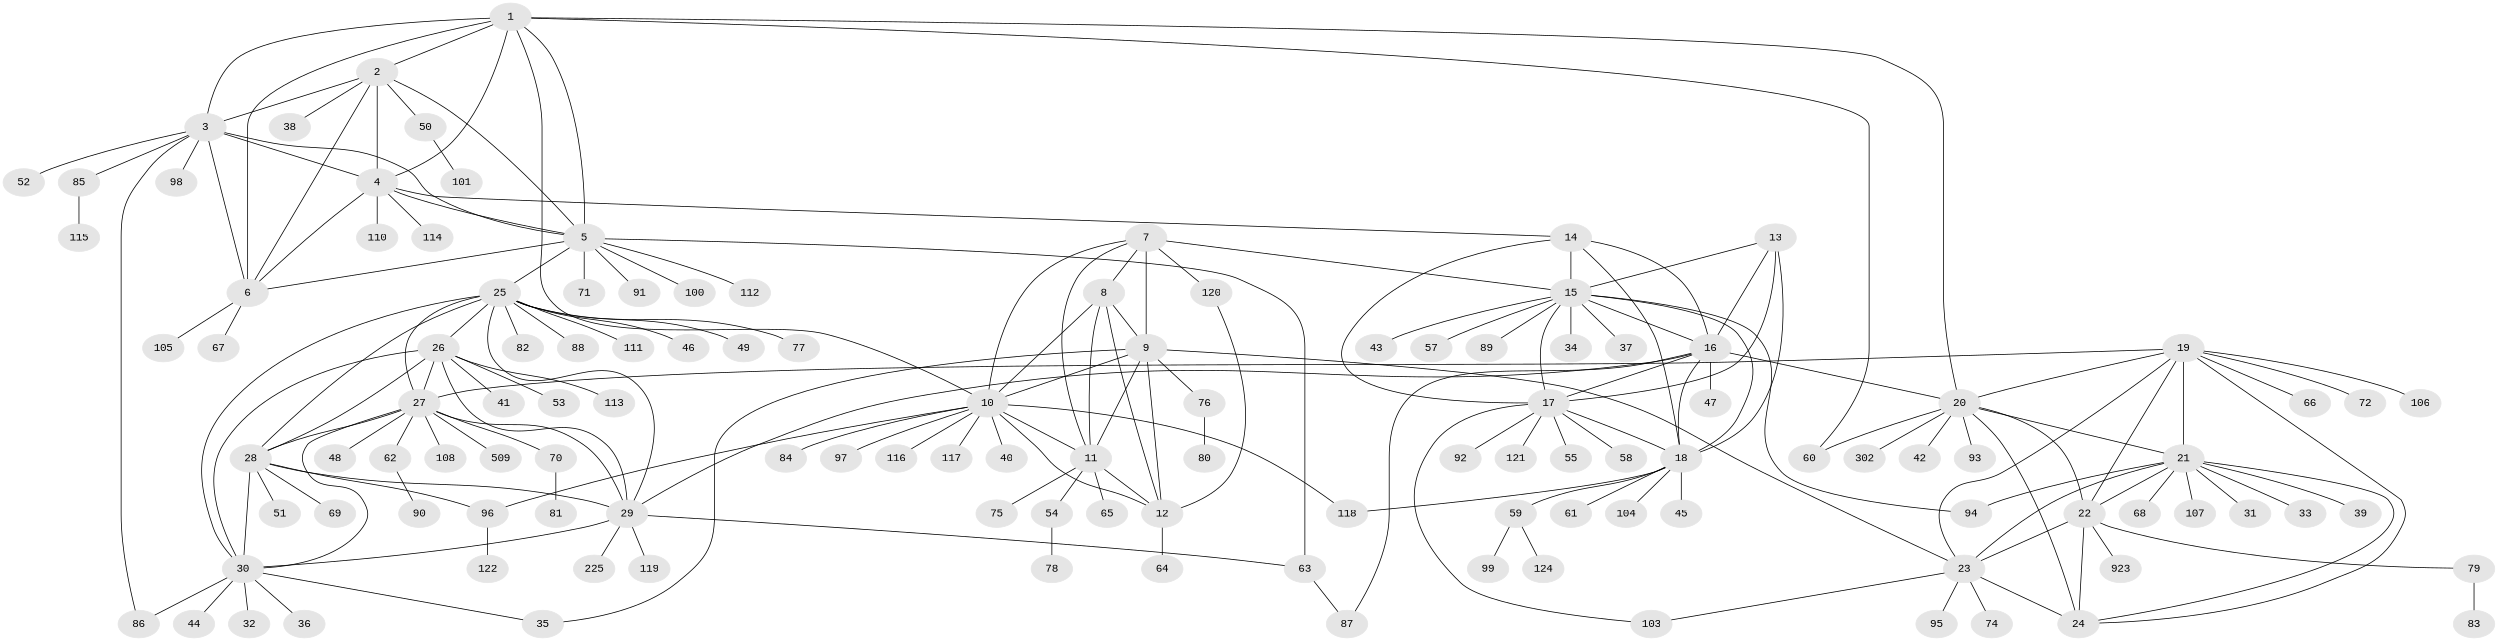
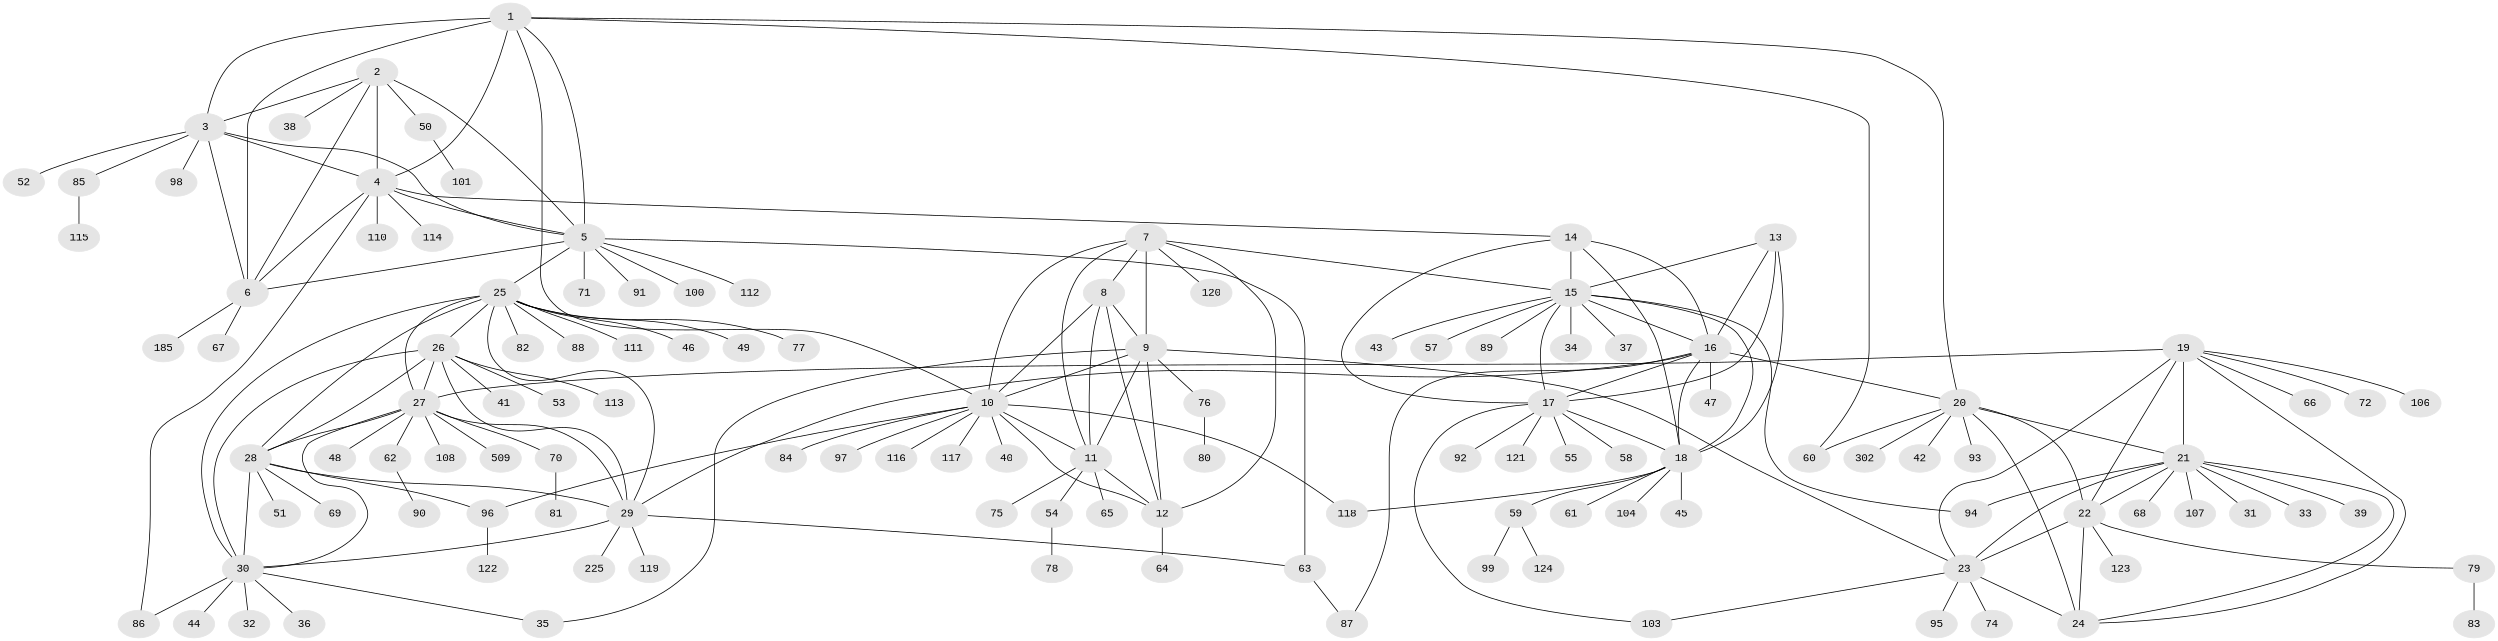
  graph {
    fontname="Liberation Mono"
    node [color=gray90 fontname="Liberation Mono" style=filled]
    edge [fontname="Liberation Mono"]
    1
    2
    3
    4
    5
    6
    10
    20
    60
    38
    50
    52
    85
    86
    98
    14
    110
    114
    25
    63
    71
    91
    100
    112
    67
-   105
+   105 [label=185]
    11
    12
    40
    84
    96
    97
    116
    117
    118
    21
    22
    24
    42
    93
    n41 [label=302]
    101
    115
    15
    16
    17
    18
    30
    29
    27
    26
    28
    46
    49
    77
    82
    88
    111
    87
    7
    8
    9
    120
    23
    76
    35
    54
    65
    75
    64
    34
    37
    43
    57
    89
    94
    103
    74
    95
    32
    36
    44
    80
    122
    78
    13
    47
    55
    58
    92
    121
    45
    59
    61
    104
    119
    n97 [label=225]
    99
    124
    19
    66
    72
    106
    31
    33
    39
    68
    107
    79
-   123 [label=923]
+   123
    48
    62
    70
    108
    n115 [label=509]
    83
    41
    53
    113
    51
    69
    90
    81
-   1 -- 2
    1 -- 3
    1 -- 4
    1 -- 5
    1 -- 6
    1 -- 10
    1 -- 20
    1 -- 60
    2 -- 3
    2 -- 4
    2 -- 5
    2 -- 6
    2 -- 38
    2 -- 50
    3 -- 4
    3 -- 5
    3 -- 6
    3 -- 52
    3 -- 85
-   3 -- 86
+   4 -- 86
    3 -- 98
    4 -- 5
    4 -- 6
    4 -- 14
    4 -- 110
    4 -- 114
    5 -- 6
    5 -- 25
    5 -- 63
    5 -- 71
    5 -- 91
    5 -- 100
    5 -- 112
    6 -- 67
    6 -- 105
    10 -- 11
    10 -- 12
    10 -- 40
    10 -- 84
    10 -- 96
    10 -- 97
    10 -- 116
    10 -- 117
    10 -- 118
    20 -- 60
    20 -- 21
    20 -- 22
    20 -- 24
    20 -- 42
    20 -- 93
    20 -- n41
    50 -- 101
    85 -- 115
    14 -- 15
    14 -- 16
    14 -- 17
    14 -- 18
    25 -- 30
    25 -- 29
    25 -- 27
    25 -- 26
    25 -- 28
    25 -- 46
    25 -- 49
    25 -- 77
    25 -- 82
    25 -- 88
    25 -- 111
    63 -- 87
    11 -- 12
    11 -- 54
    11 -- 65
    11 -- 75
    12 -- 64
    96 -- 122
    21 -- 22
    21 -- 24
    21 -- 23
    21 -- 94
    21 -- 31
    21 -- 33
    21 -- 39
    21 -- 68
    21 -- 107
    22 -- 24
    22 -- 23
    22 -- 79
    22 -- 123
    15 -- 16
    15 -- 17
    15 -- 18
    15 -- 34
    15 -- 37
    15 -- 43
    15 -- 57
    15 -- 89
    15 -- 94
    16 -- 20
    16 -- 17
    16 -- 18
    16 -- 29
    16 -- 87
    16 -- 47
    17 -- 18
    17 -- 103
    17 -- 55
    17 -- 58
    17 -- 92
    17 -- 121
    18 -- 118
    18 -- 45
    18 -- 59
    18 -- 61
    18 -- 104
    30 -- 86
    30 -- 35
    30 -- 32
    30 -- 36
    30 -- 44
    29 -- 63
    29 -- 30
    29 -- 119
    29 -- n97
    27 -- 30
    27 -- 29
    27 -- 28
    27 -- 48
    27 -- 62
    27 -- 70
    27 -- 108
    27 -- n115
    26 -- 30
    26 -- 29
    26 -- 27
    26 -- 28
    26 -- 41
    26 -- 53
    26 -- 113
    28 -- 96
    28 -- 30
    28 -- 29
    28 -- 51
    28 -- 69
    7 -- 10
    7 -- 11
-   120 -- 12
+   7 -- 12
    7 -- 15
    7 -- 8
    7 -- 9
    7 -- 120
    8 -- 10
    8 -- 11
    8 -- 12
    8 -- 9
    9 -- 10
    9 -- 11
    9 -- 12
    9 -- 23
    9 -- 76
    9 -- 35
    23 -- 24
    23 -- 103
    23 -- 74
    23 -- 95
    76 -- 80
    54 -- 78
    13 -- 15
    13 -- 16
    13 -- 17
    13 -- 18
    59 -- 99
    59 -- 124
-   19 -- 20
    19 -- 21
    19 -- 22
    19 -- 24
    19 -- 27
    19 -- 23
    19 -- 66
    19 -- 72
    19 -- 106
    79 -- 83
    62 -- 90
    70 -- 81
  }
